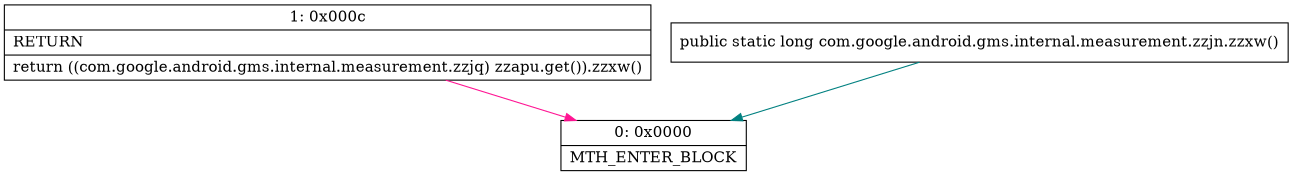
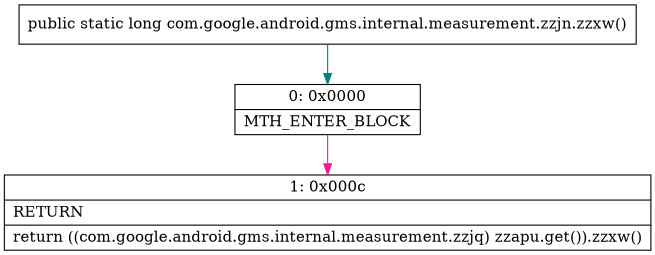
  digraph {
    node [shape=record]
    edge [style=solid]
    n1 [label="{0\:\ 0x0000|MTH_ENTER_BLOCK\l}"]
    n2 [label="{1\:\ 0x000c|RETURN\l|return ((com.google.android.gms.internal.measurement.zzjq) zzapu.get()).zzxw()\l}"]
    n3 [label="{public static long com.google.android.gms.internal.measurement.zzjn.zzxw() }"]
-   n2 -> n1 [color=deeppink]
+   n1 -> n2 [color=deeppink]
    n3 -> n1 [color=teal]
  }
